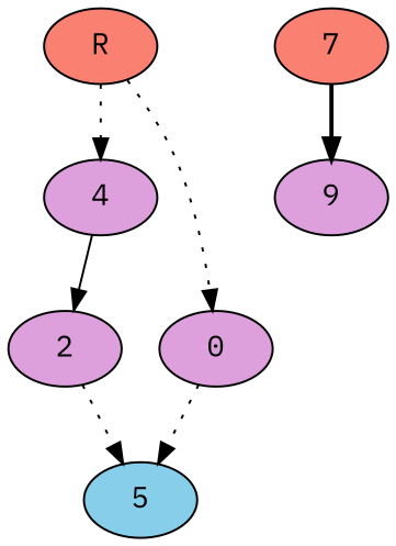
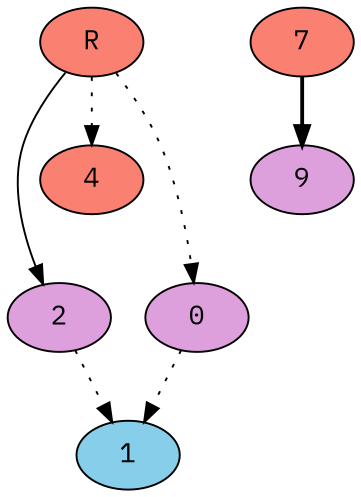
  digraph {
    fontname="IBM Plex Mono"
    node [fillcolor=plum fontname="IBM Plex Mono" style=filled]
    edge [fontname="IBM Plex Mono" style=dotted]
-   5 [fillcolor=skyblue]
+   5 [fillcolor=skyblue label=1]
    2
    7 [fillcolor=salmon]
    9
    n5 [label=0]
    R [fillcolor=salmon]
-   4
+   4 [fillcolor=salmon]
    2 -> 5
    7 -> 9 [style=bold]
    n5 -> 5
-   4 -> 2 [style=solid]
+   R -> 2 [style=solid]
    R -> n5
    R -> 4
  }
